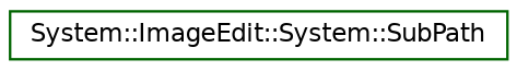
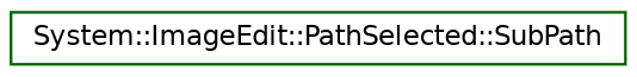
  digraph {
    rankdir=LR
-   n1 [color=darkgreen fillcolor=white fontname=Helvetica fontsize=10 height=0.2 label="System::ImageEdit::System::SubPath" shape=record style=filled width=0.4]
+   n1 [color=darkgreen fillcolor=white fontname=Helvetica fontsize=10 height=0.2 label="System::ImageEdit::PathSelected::SubPath" shape=record style=filled width=0.4]
  }
